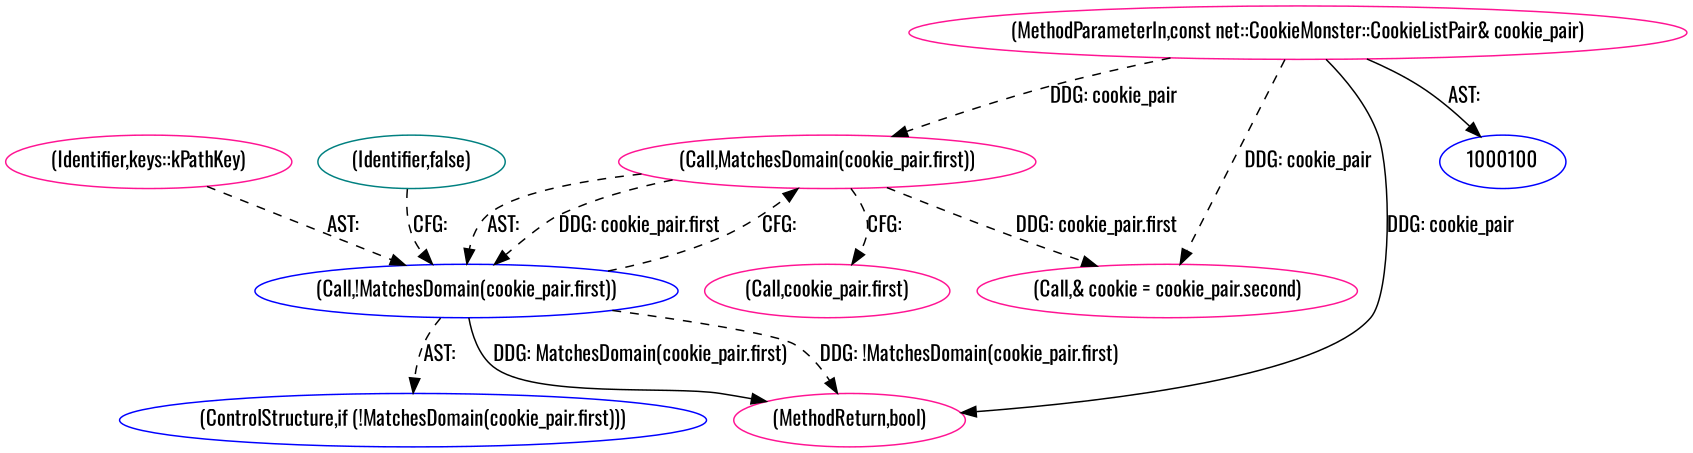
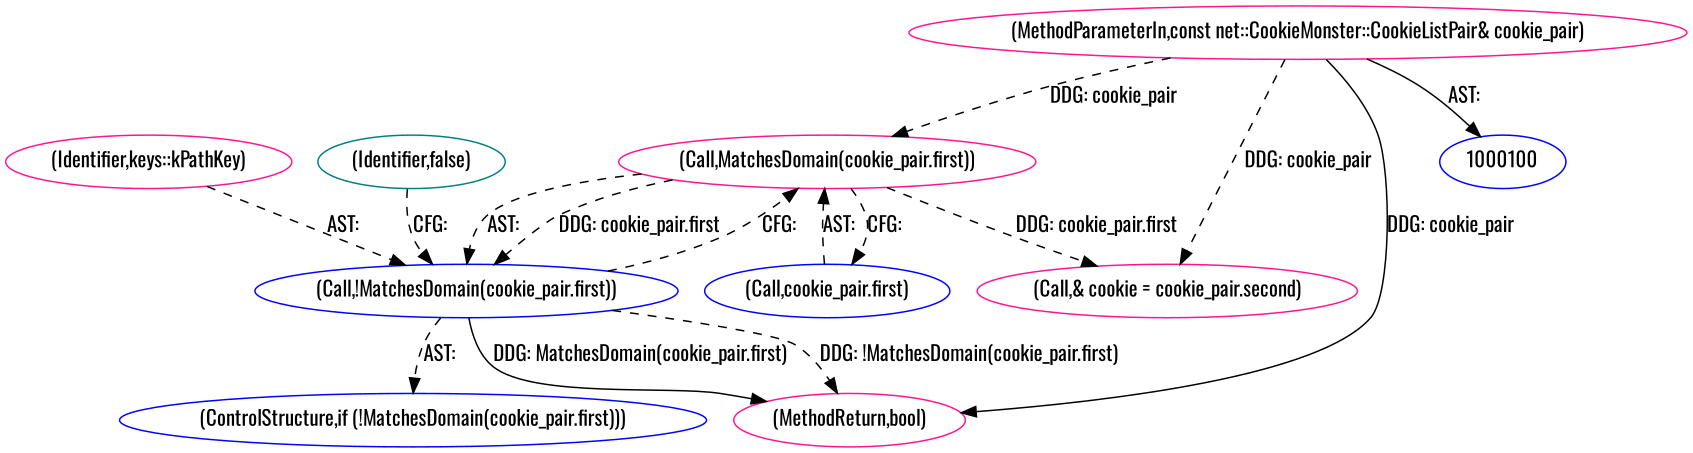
  digraph {
    fontname=Oswald
    node [color=deeppink fontname=Oswald]
    edge [fontname=Oswald style=dashed]
    n1 [label="(Call,MatchesDomain(cookie_pair.first))"]
    n2 [color=blue label="(Call,!MatchesDomain(cookie_pair.first))"]
-   n3 [label="(Call,cookie_pair.first)"]
+   n3 [color=blue label="(Call,cookie_pair.first)"]
    n4 [label="(Call,& cookie = cookie_pair.second)"]
    n5 [label="(MethodReturn,bool)"]
    n6 [color=blue label="(ControlStructure,if (!MatchesDomain(cookie_pair.first)))"]
    n7 [label="(MethodParameterIn,const net::CookieMonster::CookieListPair& cookie_pair)"]
    1000100 [color=blue]
    n9 [label="(Identifier,keys::kPathKey)"]
    n10 [color=teal label="(Identifier,false)"]
    n1 -> n2 [label="AST: "]
    n1 -> n2 [label="DDG: cookie_pair.first"]
    n1 -> n3 [label="CFG: "]
    n1 -> n4 [label="DDG: cookie_pair.first"]
    n2 -> n1 [label="CFG: "]
    n2 -> n5 [label="DDG: !MatchesDomain(cookie_pair.first)"]
    n2 -> n5 [label="DDG: MatchesDomain(cookie_pair.first)" style=solid]
    n2 -> n6 [label="AST: "]
+   n3 -> n1 [label="AST: "]
    n7 -> n1 [label="DDG: cookie_pair"]
    n7 -> n4 [label="DDG: cookie_pair"]
    n7 -> n5 [label="DDG: cookie_pair" style=solid]
    n7 -> 1000100 [label="AST: " style=solid]
    n9 -> n2 [label="AST: "]
    n10 -> n2 [label="CFG: "]
  }
